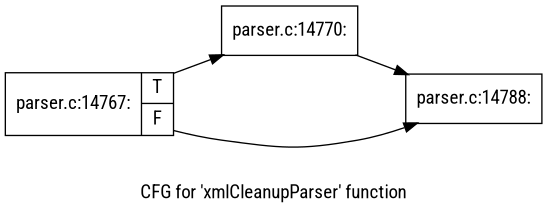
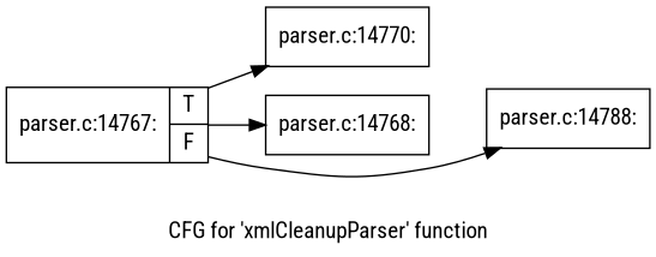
  digraph {
    fontname="Roboto Condensed"
    label="CFG for 'xmlCleanupParser' function"
    rankdir=LR
    node [fontname="Roboto Condensed" shape=record]
    edge [fontname="Roboto Condensed"]
    n1 [label="{parser.c:14767:|{<s0>T|<s1>F}}"]
    n2 [label="{parser.c:14770:}"]
+   n3 [label="{parser.c:14768:}"]
    n4 [label="{parser.c:14788:}"]
    n1 -> n2
+   n1 -> n3
    n1 -> n4
-   n2 -> n4
  }
